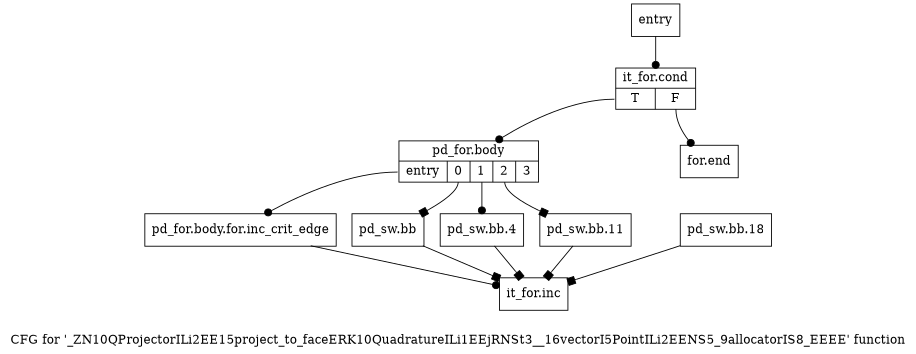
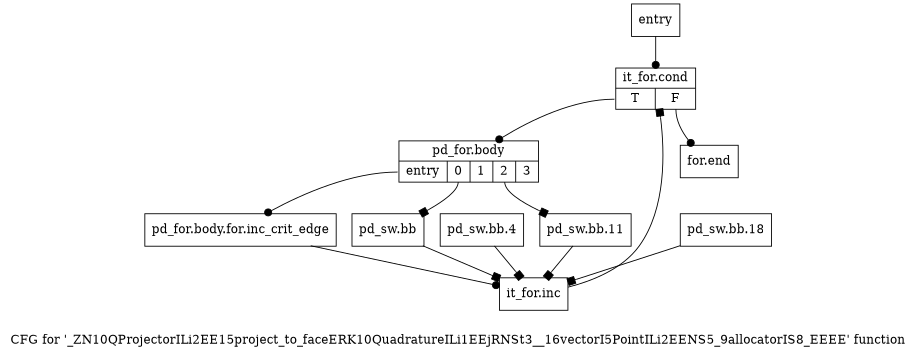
  digraph {
    label="CFG for '_ZN10QProjectorILi2EE15project_to_faceERK10QuadratureILi1EEjRNSt3__16vectorI5PointILi2EENS5_9allocatorIS8_EEEE' function"
    node [shape=record]
    edge [arrowhead=box]
    n1 [label="{entry}"]
    n2 [label="{it_for.cond|{<s0>T|<s1>F}}"]
    n3 [label="{pd_for.body|{<s0>entry|<s1>0|<s2>1|<s3>2|<s4>3}}"]
    n4 [label="{for.end}"]
    n5 [label="{pd_for.body.for.inc_crit_edge}"]
    n6 [label="{pd_sw.bb}"]
    n7 [label="{pd_sw.bb.4}"]
    n8 [label="{pd_sw.bb.11}"]
    n9 [label="{it_for.inc}"]
    n10 [label="{pd_sw.bb.18}"]
    n1 -> n2 [arrowhead=dot]
    n2 -> n3 [arrowhead=dot tailport=s0]
    n2 -> n4 [arrowhead=dot tailport=s1]
    n3 -> n5 [arrowhead=dot tailport=s0]
    n3 -> n6 [tailport=s1]
-   n3 -> n7 [arrowhead=dot tailport=s2]
    n3 -> n8 [tailport=s3]
    n5 -> n9 [arrowhead=dot]
    n6 -> n9
    n7 -> n9
    n8 -> n9
+   n9 -> n2
    n10 -> n9
  }
